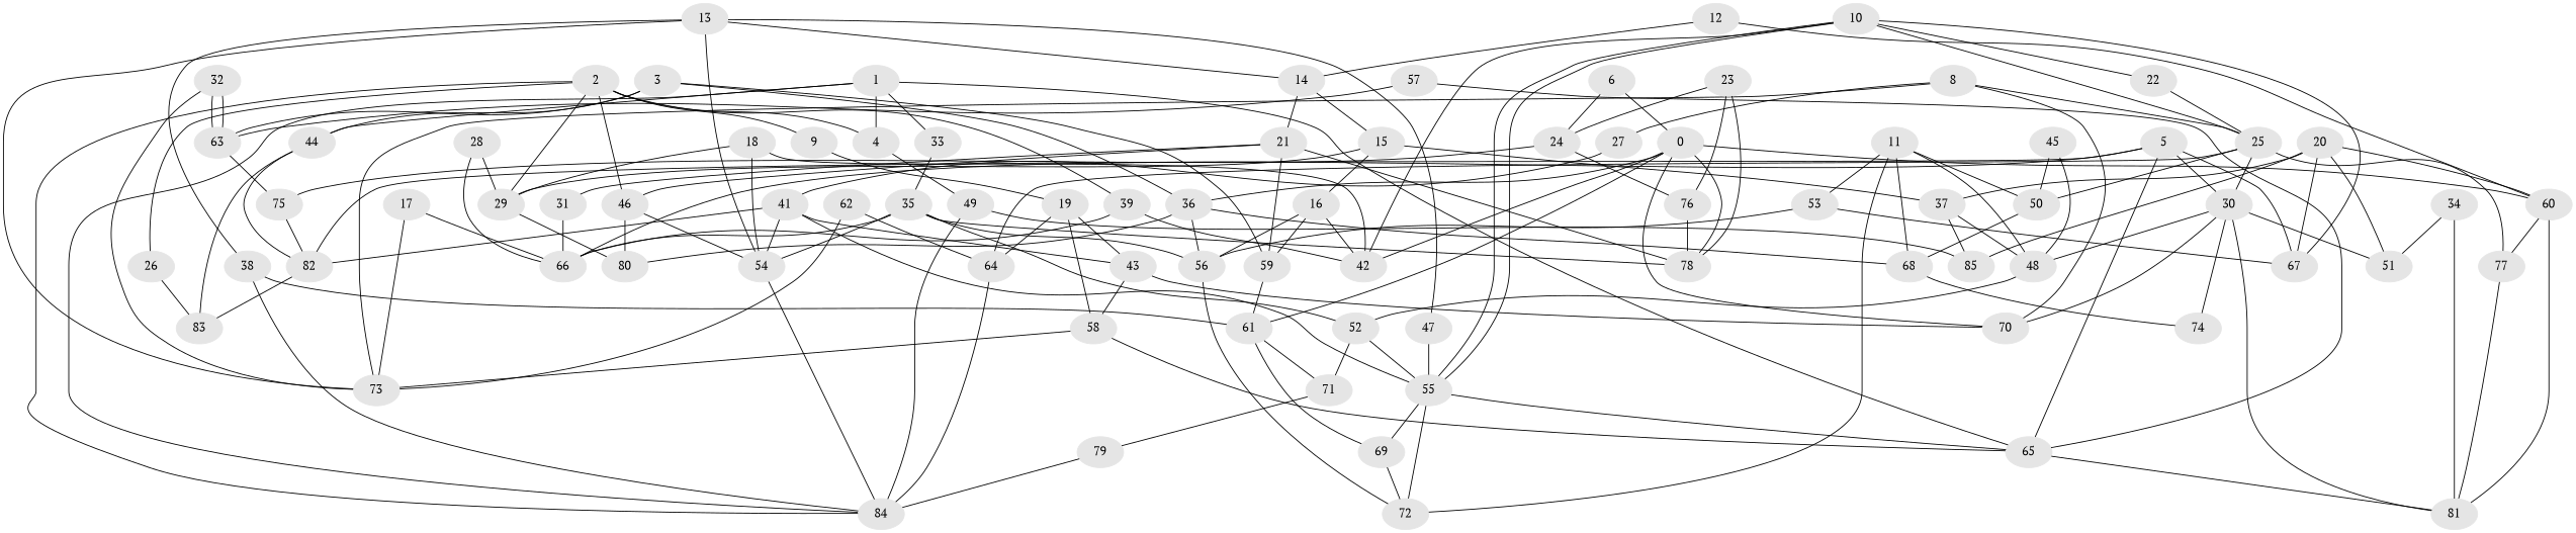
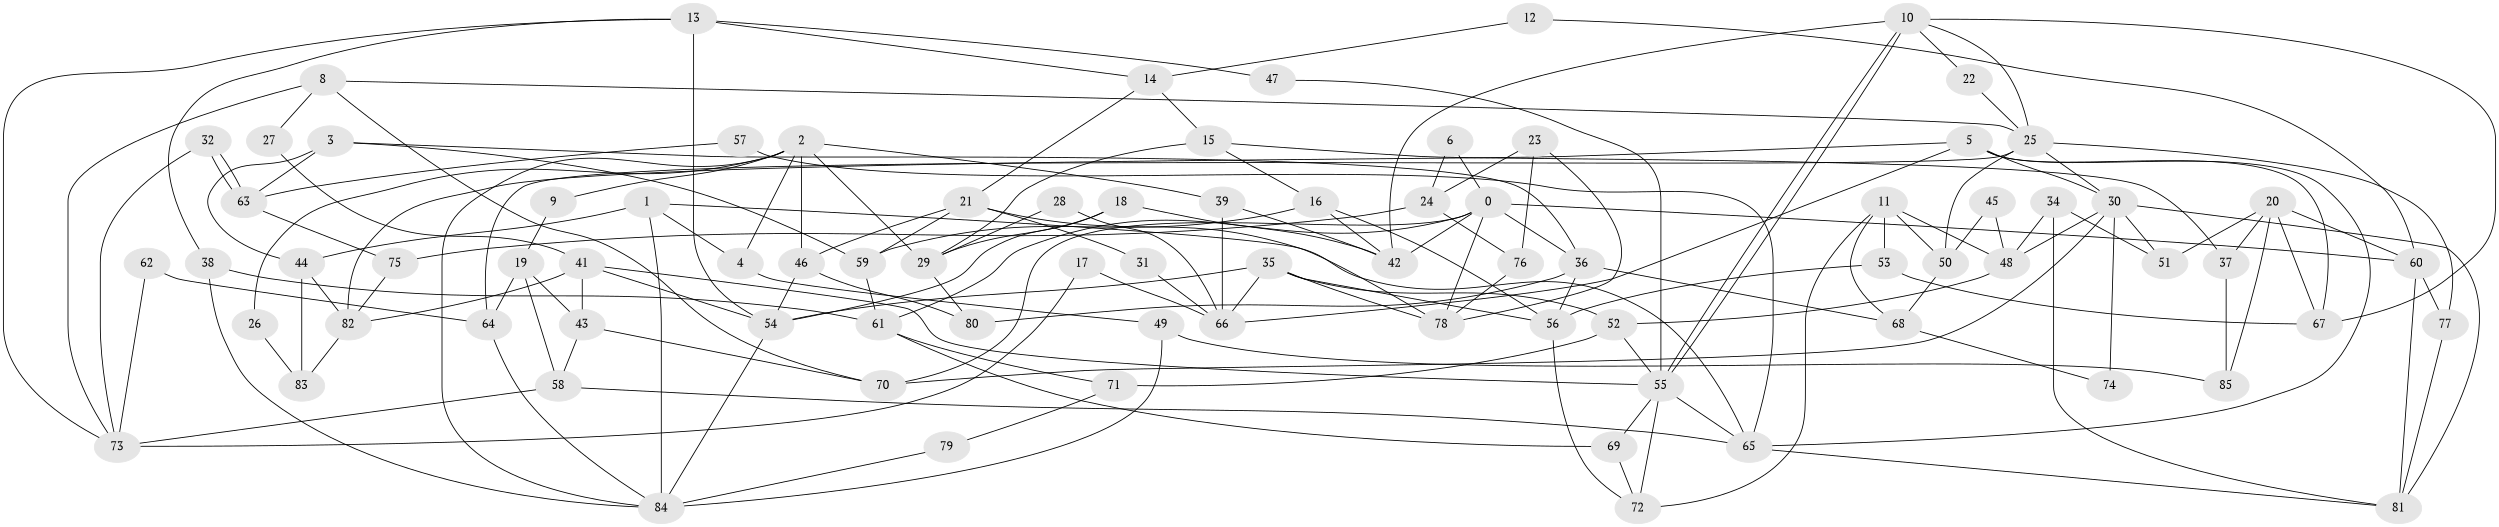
  graph {
    fontname="PT Serif"
    node [color=gray90 fontname="PT Serif" style=filled]
    edge [fontname="PT Serif"]
    1
    4
-   33
    44
    65
    84
    49
    35
    82
    83
    81
    2
    9
    26
    29
    39
    46
    19
    80
    66
    42
    54
    3
    36
    59
    63
    68
    56
    61
    75
    85
    5
    30
    67
    70
    48
    51
    74
    n39 [label=0]
    6
    24
    60
    78
    76
    77
    71
    69
    8
    25
    27
    73
    50
    64
    41
    43
    58
    10
    22
    55
    72
    11
    53
    52
    12
    14
    15
    21
    13
    38
    47
    16
    37
    31
    17
    18
    20
    23
    28
    32
    34
    45
    79
    57
    62
    1 -- 4
-   1 -- 33
    1 -- 44
    1 -- 65
    1 -- 84
    4 -- 49
-   33 -- 35
    44 -- 82
    44 -- 83
    65 -- 81
    49 -- 84
    49 -- 85
    35 -- 66
    35 -- 54
    35 -- 56
    35 -- 78
    35 -- 52
    82 -- 83
    2 -- 4
    2 -- 84
    2 -- 9
    2 -- 26
    2 -- 29
    2 -- 39
    2 -- 46
    9 -- 19
    26 -- 83
    29 -- 80
    39 -- 66
    39 -- 42
    46 -- 80
    46 -- 54
    19 -- 64
    19 -- 43
    19 -- 58
    54 -- 84
    3 -- 44
    3 -- 36
    3 -- 59
    3 -- 63
    36 -- 80
    36 -- 68
    36 -- 56
    59 -- 61
    63 -- 75
    68 -- 74
    56 -- 72
    61 -- 71
    61 -- 69
    75 -- 82
    5 -- 65
    5 -- 82
    5 -- 66
    5 -- 30
    5 -- 67
    30 -- 81
    30 -- 70
    30 -- 48
    30 -- 51
    30 -- 74
    48 -- 52
    n39 -- 42
    n39 -- 36
    n39 -- 61
    n39 -- 70
    n39 -- 60
    n39 -- 78
    6 -- n39
    6 -- 24
    24 -- 75
    24 -- 76
    60 -- 81
    60 -- 77
    76 -- 78
    77 -- 81
    71 -- 79
    69 -- 72
    8 -- 70
    8 -- 25
    8 -- 27
    8 -- 73
    25 -- 30
    25 -- 77
    25 -- 50
    25 -- 64
    27 -- 41
    50 -- 68
    64 -- 84
    41 -- 82
    41 -- 54
    41 -- 43
    41 -- 55
    43 -- 70
    43 -- 58
    58 -- 65
    58 -- 73
    10 -- 42
    10 -- 67
    10 -- 25
    10 -- 22
    10 -- 55
    10 -- 55
    22 -- 25
    55 -- 65
    55 -- 69
    55 -- 72
    11 -- 68
    11 -- 48
    11 -- 50
    11 -- 72
    11 -- 53
    53 -- 56
    53 -- 67
    52 -- 71
    52 -- 55
    12 -- 60
    12 -- 14
    14 -- 15
    14 -- 21
    15 -- 29
    15 -- 16
    15 -- 37
    21 -- 46
    21 -- 59
    21 -- 78
    21 -- 31
    13 -- 54
    13 -- 73
    13 -- 14
    13 -- 38
    13 -- 47
    38 -- 84
    38 -- 61
    47 -- 55
    16 -- 42
    16 -- 59
    16 -- 56
    37 -- 85
    31 -- 66
    17 -- 66
    17 -- 73
    18 -- 29
    18 -- 42
    18 -- 54
    20 -- 85
    20 -- 67
    20 -- 51
    20 -- 60
    20 -- 37
    23 -- 24
    23 -- 78
    23 -- 76
    28 -- 29
    28 -- 66
    32 -- 63
    32 -- 63
    32 -- 73
    34 -- 81
-   37 -- 48
+   34 -- 48
    34 -- 51
    45 -- 48
    45 -- 50
    79 -- 84
    57 -- 65
    57 -- 63
    62 -- 73
    62 -- 64
  }
